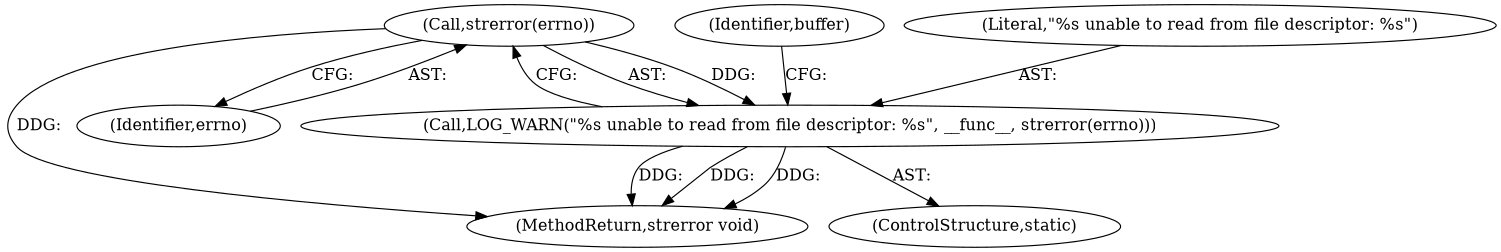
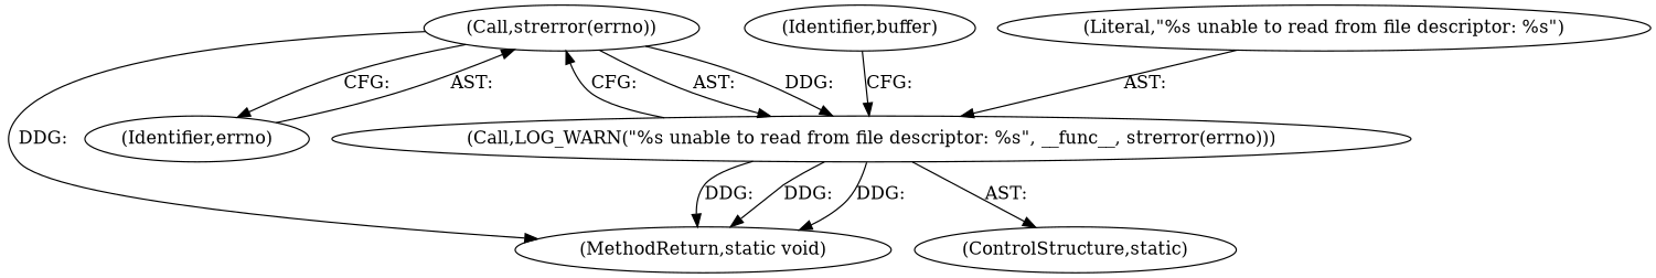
  digraph {
    n1 [label="(Call,strerror(errno))"]
    n2 [label="(Call,LOG_WARN(\"%s unable to read from file descriptor: %s\", __func__, strerror(errno)))"]
-   n3 [label="(MethodReturn,strerror void)"]
+   n3 [label="(MethodReturn,static void)"]
    n4 [label="(Identifier,errno)"]
    n5 [label="(ControlStructure,static)"]
    n6 [label="(Identifier,buffer)"]
    n7 [label="(Literal,\"%s unable to read from file descriptor: %s\")"]
    n1 -> n2 [label="AST: "]
    n1 -> n2 [label="DDG: "]
    n1 -> n3 [label="DDG: "]
    n1 -> n4 [label="CFG: "]
    n2 -> n1 [label="CFG: "]
    n2 -> n3 [label="DDG: "]
    n2 -> n3 [label="DDG: "]
    n2 -> n3 [label="DDG: "]
    n2 -> n5 [label="AST: "]
    n4 -> n1 [label="AST: "]
    n6 -> n2 [label="CFG: "]
    n7 -> n2 [label="AST: "]
  }
